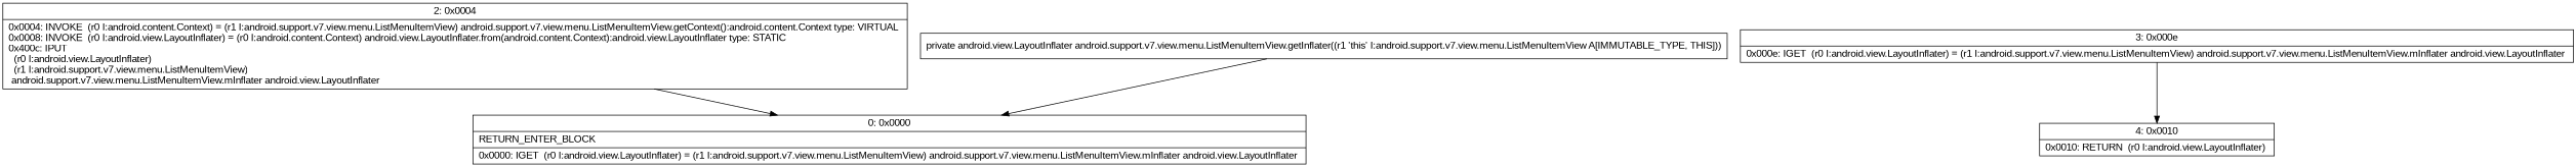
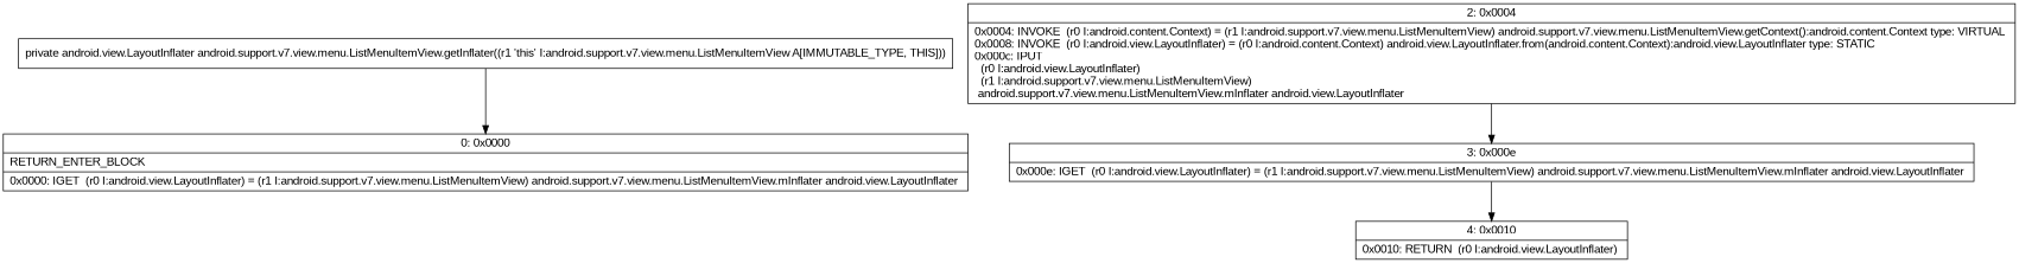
  digraph {
    fontname="Liberation Sans"
    node [fontname="Liberation Sans" shape=record]
    edge [fontname="Liberation Sans"]
    n1 [label="{0\:\ 0x0000|RETURN_ENTER_BLOCK\l|0x0000: IGET  (r0 I:android.view.LayoutInflater) = (r1 I:android.support.v7.view.menu.ListMenuItemView) android.support.v7.view.menu.ListMenuItemView.mInflater android.view.LayoutInflater \l}"]
-   n2 [label="{2\:\ 0x0004|0x0004: INVOKE  (r0 I:android.content.Context) = (r1 I:android.support.v7.view.menu.ListMenuItemView) android.support.v7.view.menu.ListMenuItemView.getContext():android.content.Context type: VIRTUAL \l0x0008: INVOKE  (r0 I:android.view.LayoutInflater) = (r0 I:android.content.Context) android.view.LayoutInflater.from(android.content.Context):android.view.LayoutInflater type: STATIC \l0x400c: IPUT  \l  (r0 I:android.view.LayoutInflater)\l  (r1 I:android.support.v7.view.menu.ListMenuItemView)\l android.support.v7.view.menu.ListMenuItemView.mInflater android.view.LayoutInflater \l}"]
+   n2 [label="{2\:\ 0x0004|0x0004: INVOKE  (r0 I:android.content.Context) = (r1 I:android.support.v7.view.menu.ListMenuItemView) android.support.v7.view.menu.ListMenuItemView.getContext():android.content.Context type: VIRTUAL \l0x0008: INVOKE  (r0 I:android.view.LayoutInflater) = (r0 I:android.content.Context) android.view.LayoutInflater.from(android.content.Context):android.view.LayoutInflater type: STATIC \l0x000c: IPUT  \l  (r0 I:android.view.LayoutInflater)\l  (r1 I:android.support.v7.view.menu.ListMenuItemView)\l android.support.v7.view.menu.ListMenuItemView.mInflater android.view.LayoutInflater \l}"]
    n3 [label="{3\:\ 0x000e|0x000e: IGET  (r0 I:android.view.LayoutInflater) = (r1 I:android.support.v7.view.menu.ListMenuItemView) android.support.v7.view.menu.ListMenuItemView.mInflater android.view.LayoutInflater \l}"]
    n4 [label="{4\:\ 0x0010|0x0010: RETURN  (r0 I:android.view.LayoutInflater) \l}"]
    n5 [label="{private android.view.LayoutInflater android.support.v7.view.menu.ListMenuItemView.getInflater((r1 'this' I:android.support.v7.view.menu.ListMenuItemView A[IMMUTABLE_TYPE, THIS])) }"]
-   n2 -> n1
+   n2 -> n3
    n3 -> n4
    n5 -> n1
  }
